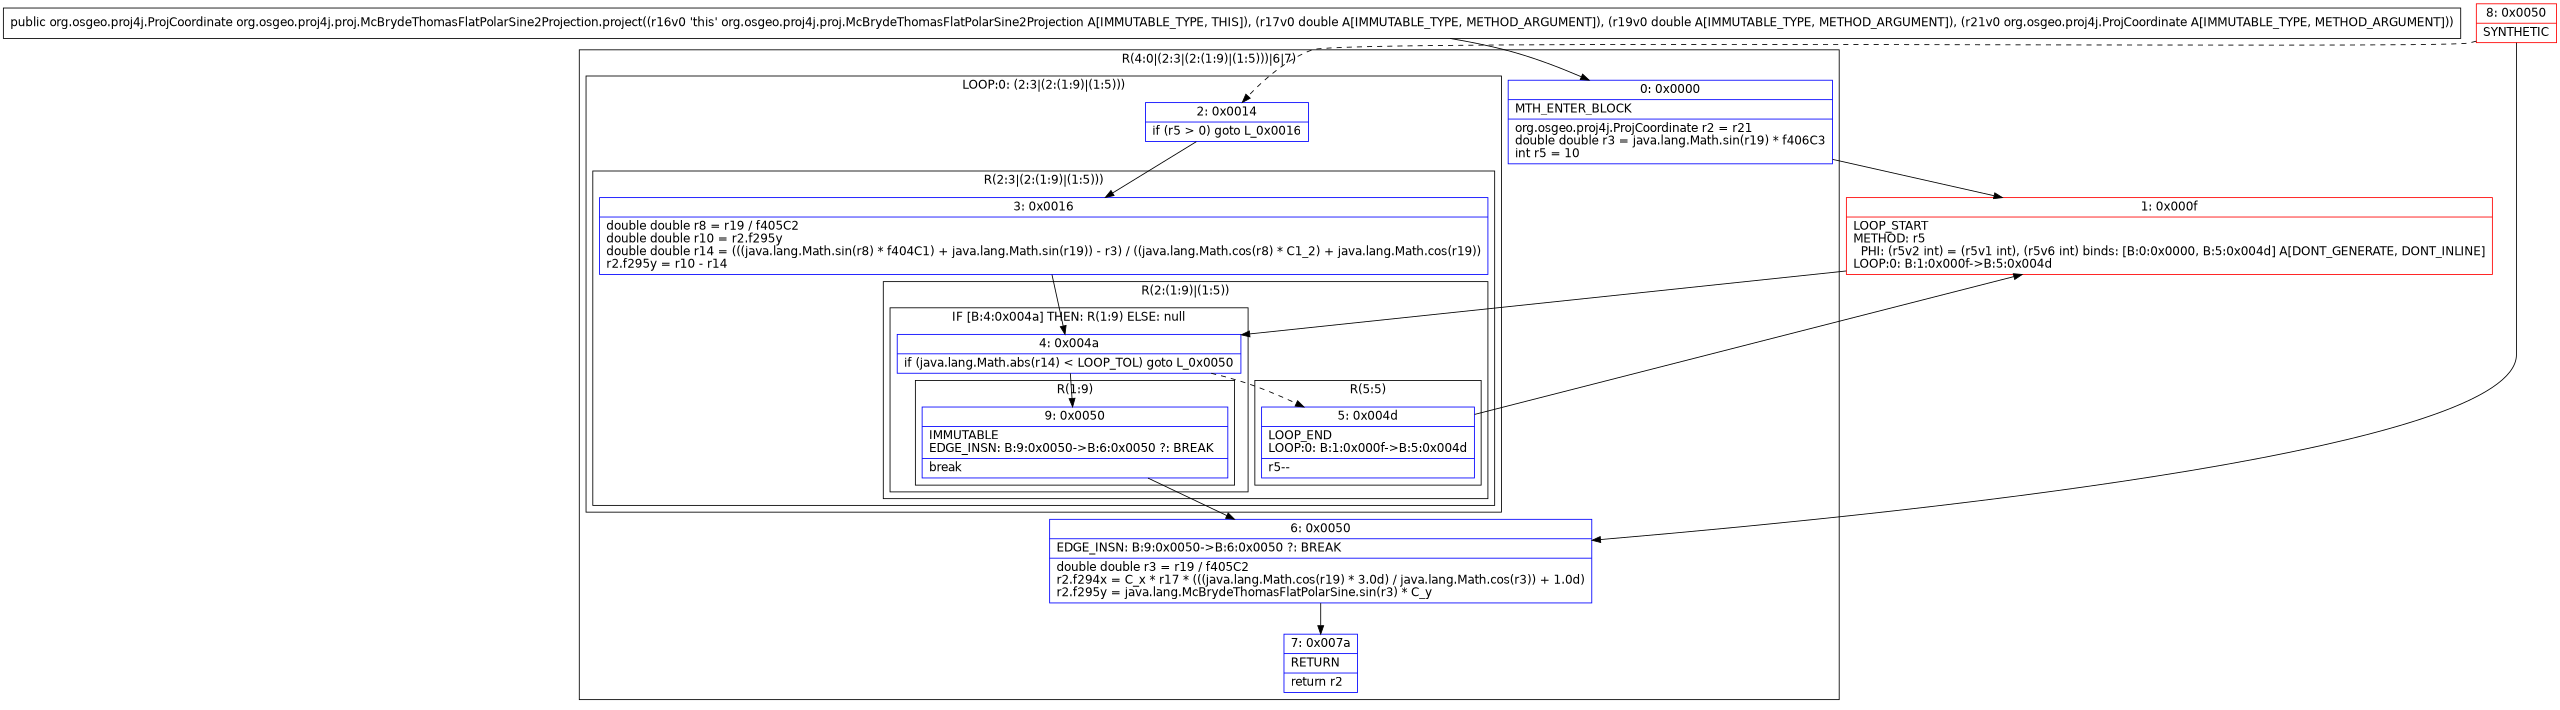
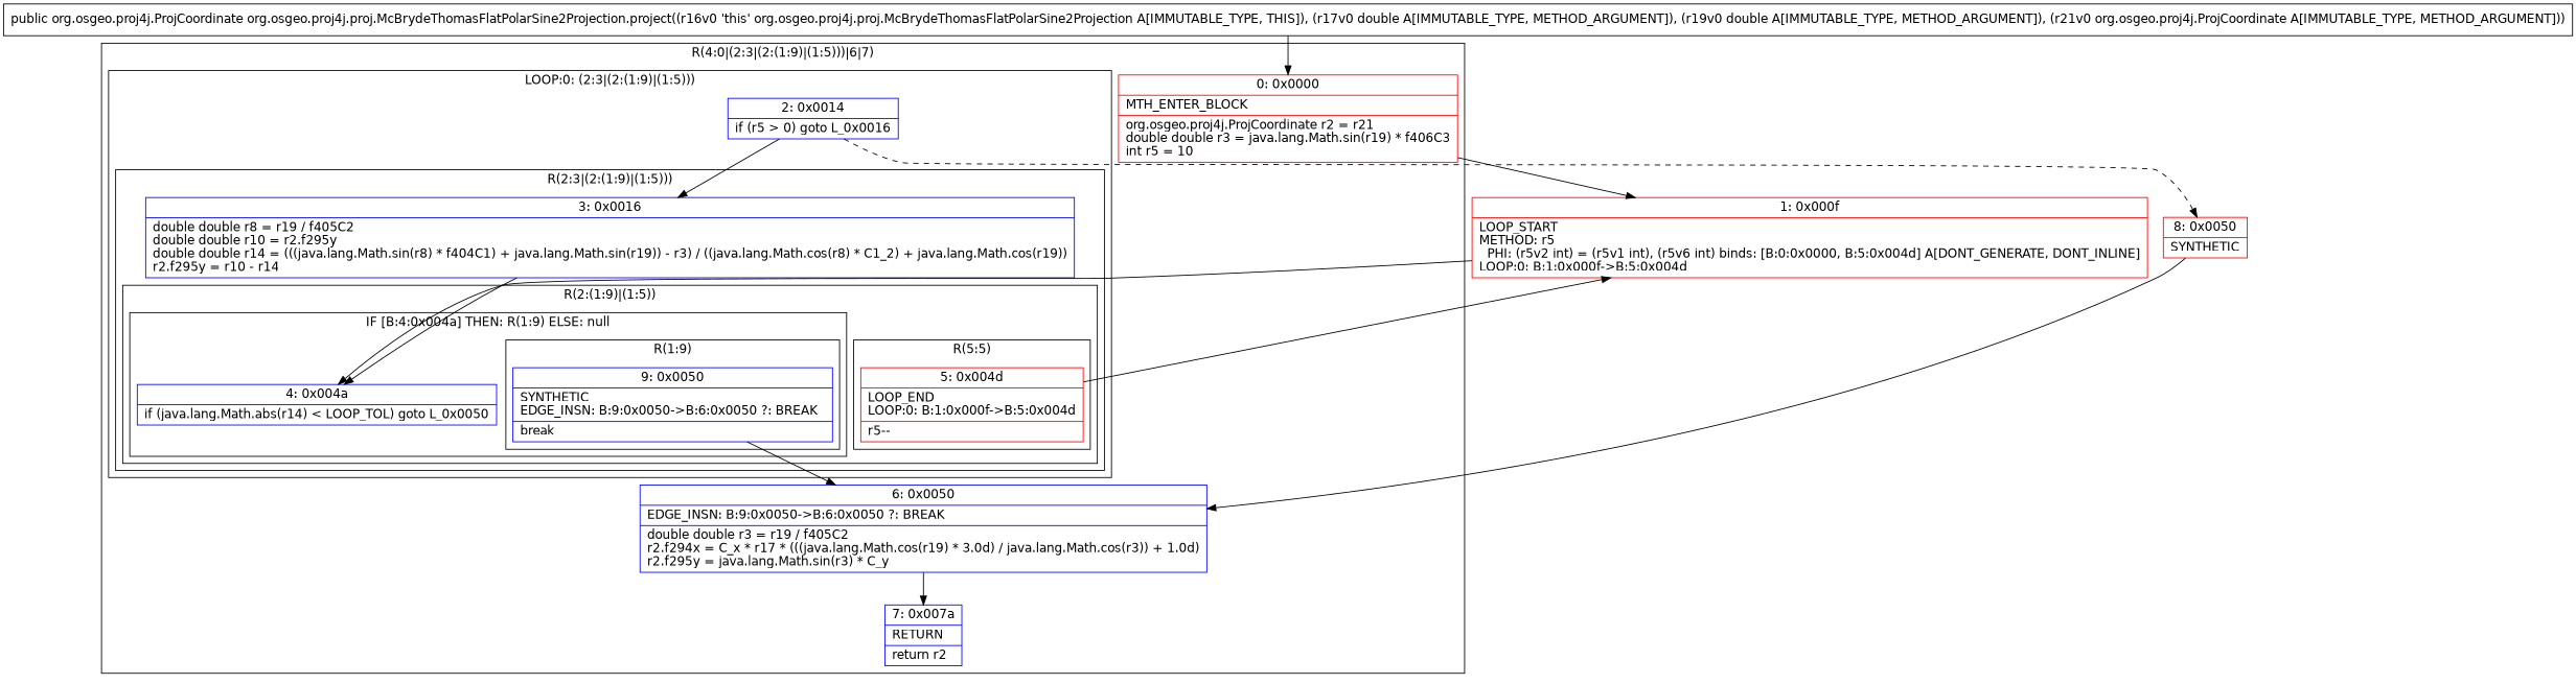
  digraph {
    fontname="DejaVu Sans"
    node [color=blue fontname="DejaVu Sans" shape=record]
    edge [fontname="DejaVu Sans"]
-   n1 [label="{9\:\ 0x0050|IMMUTABLE\lEDGE_INSN: B:9:0x0050\-\>B:6:0x0050 ?: BREAK  \l|break\l}"]
+   n1 [label="{9\:\ 0x0050|SYNTHETIC\lEDGE_INSN: B:9:0x0050\-\>B:6:0x0050 ?: BREAK  \l|break\l}"]
    n2 [label="{4\:\ 0x004a|if (java.lang.Math.abs(r14) \< LOOP_TOL) goto L_0x0050\l}"]
-   n3 [label="{5\:\ 0x004d|LOOP_END\lLOOP:0: B:1:0x000f\-\>B:5:0x004d\l|r5\-\-\l}"]
+   n3 [color=red label="{5\:\ 0x004d|LOOP_END\lLOOP:0: B:1:0x000f\-\>B:5:0x004d\l|r5\-\-\l}"]
    n4 [label="{3\:\ 0x0016|double double r8 = r19 \/ f405C2\ldouble double r10 = r2.f295y\ldouble double r14 = (((java.lang.Math.sin(r8) * f404C1) + java.lang.Math.sin(r19)) \- r3) \/ ((java.lang.Math.cos(r8) * C1_2) + java.lang.Math.cos(r19))\lr2.f295y = r10 \- r14\l}"]
    n5 [label="{2\:\ 0x0014|if (r5 \> 0) goto L_0x0016\l}"]
-   n6 [label="{0\:\ 0x0000|MTH_ENTER_BLOCK\l|org.osgeo.proj4j.ProjCoordinate r2 = r21\ldouble double r3 = java.lang.Math.sin(r19) * f406C3\lint r5 = 10\l}"]
-   n7 [label="{6\:\ 0x0050|EDGE_INSN: B:9:0x0050\-\>B:6:0x0050 ?: BREAK  \l|double double r3 = r19 \/ f405C2\lr2.f294x = C_x * r17 * (((java.lang.Math.cos(r19) * 3.0d) \/ java.lang.Math.cos(r3)) + 1.0d)\lr2.f295y = java.lang.McBrydeThomasFlatPolarSine.sin(r3) * C_y\l}"]
+   n6 [color=red label="{0\:\ 0x0000|MTH_ENTER_BLOCK\l|org.osgeo.proj4j.ProjCoordinate r2 = r21\ldouble double r3 = java.lang.Math.sin(r19) * f406C3\lint r5 = 10\l}"]
+   n7 [label="{6\:\ 0x0050|EDGE_INSN: B:9:0x0050\-\>B:6:0x0050 ?: BREAK  \l|double double r3 = r19 \/ f405C2\lr2.f294x = C_x * r17 * (((java.lang.Math.cos(r19) * 3.0d) \/ java.lang.Math.cos(r3)) + 1.0d)\lr2.f295y = java.lang.Math.sin(r3) * C_y\l}"]
    n8 [label="{7\:\ 0x007a|RETURN\l|return r2\l}"]
    n9 [color=red label="{1\:\ 0x000f|LOOP_START\lMETHOD: r5 \l  PHI: (r5v2 int) = (r5v1 int), (r5v6 int) binds: [B:0:0x0000, B:5:0x004d] A[DONT_GENERATE, DONT_INLINE]\lLOOP:0: B:1:0x000f\-\>B:5:0x004d\l}"]
    n10 [color=red label="{8\:\ 0x0050|SYNTHETIC\l}"]
    n11 [label="{public org.osgeo.proj4j.ProjCoordinate org.osgeo.proj4j.proj.McBrydeThomasFlatPolarSine2Projection.project((r16v0 'this' org.osgeo.proj4j.proj.McBrydeThomasFlatPolarSine2Projection A[IMMUTABLE_TYPE, THIS]), (r17v0 double A[IMMUTABLE_TYPE, METHOD_ARGUMENT]), (r19v0 double A[IMMUTABLE_TYPE, METHOD_ARGUMENT]), (r21v0 org.osgeo.proj4j.ProjCoordinate A[IMMUTABLE_TYPE, METHOD_ARGUMENT])) }" color=""]
    subgraph cluster_1 {
      label="R(4:0|(2:3|(2:(1:9)|(1:5)))|6|7)"
      n6
      n7
      n8
      subgraph cluster_2 {
        label="LOOP:0: (2:3|(2:(1:9)|(1:5)))"
        n5
        subgraph cluster_3 {
          label="R(2:3|(2:(1:9)|(1:5)))"
          n4
          subgraph cluster_4 {
            label="R(2:(1:9)|(1:5))"
            subgraph cluster_5 {
              label="IF [B:4:0x004a] THEN: R(1:9) ELSE: null"
              n2
              subgraph cluster_6 {
                label="R(1:9)"
                n1
              }
            }
            subgraph cluster_7 {
              label="R(5:5)"
              n3
            }
          }
        }
      }
    }
    n1 -> n7
-   n2 -> n1
-   n2 -> n3 [style=dashed]
    n3 -> n9
    n4 -> n2
    n5 -> n4
-   n10 -> n5 [style=dashed]
+   n5 -> n10 [style=dashed]
    n6 -> n9
    n7 -> n8
    n9 -> n2
    n10 -> n7
    n11 -> n6
  }
